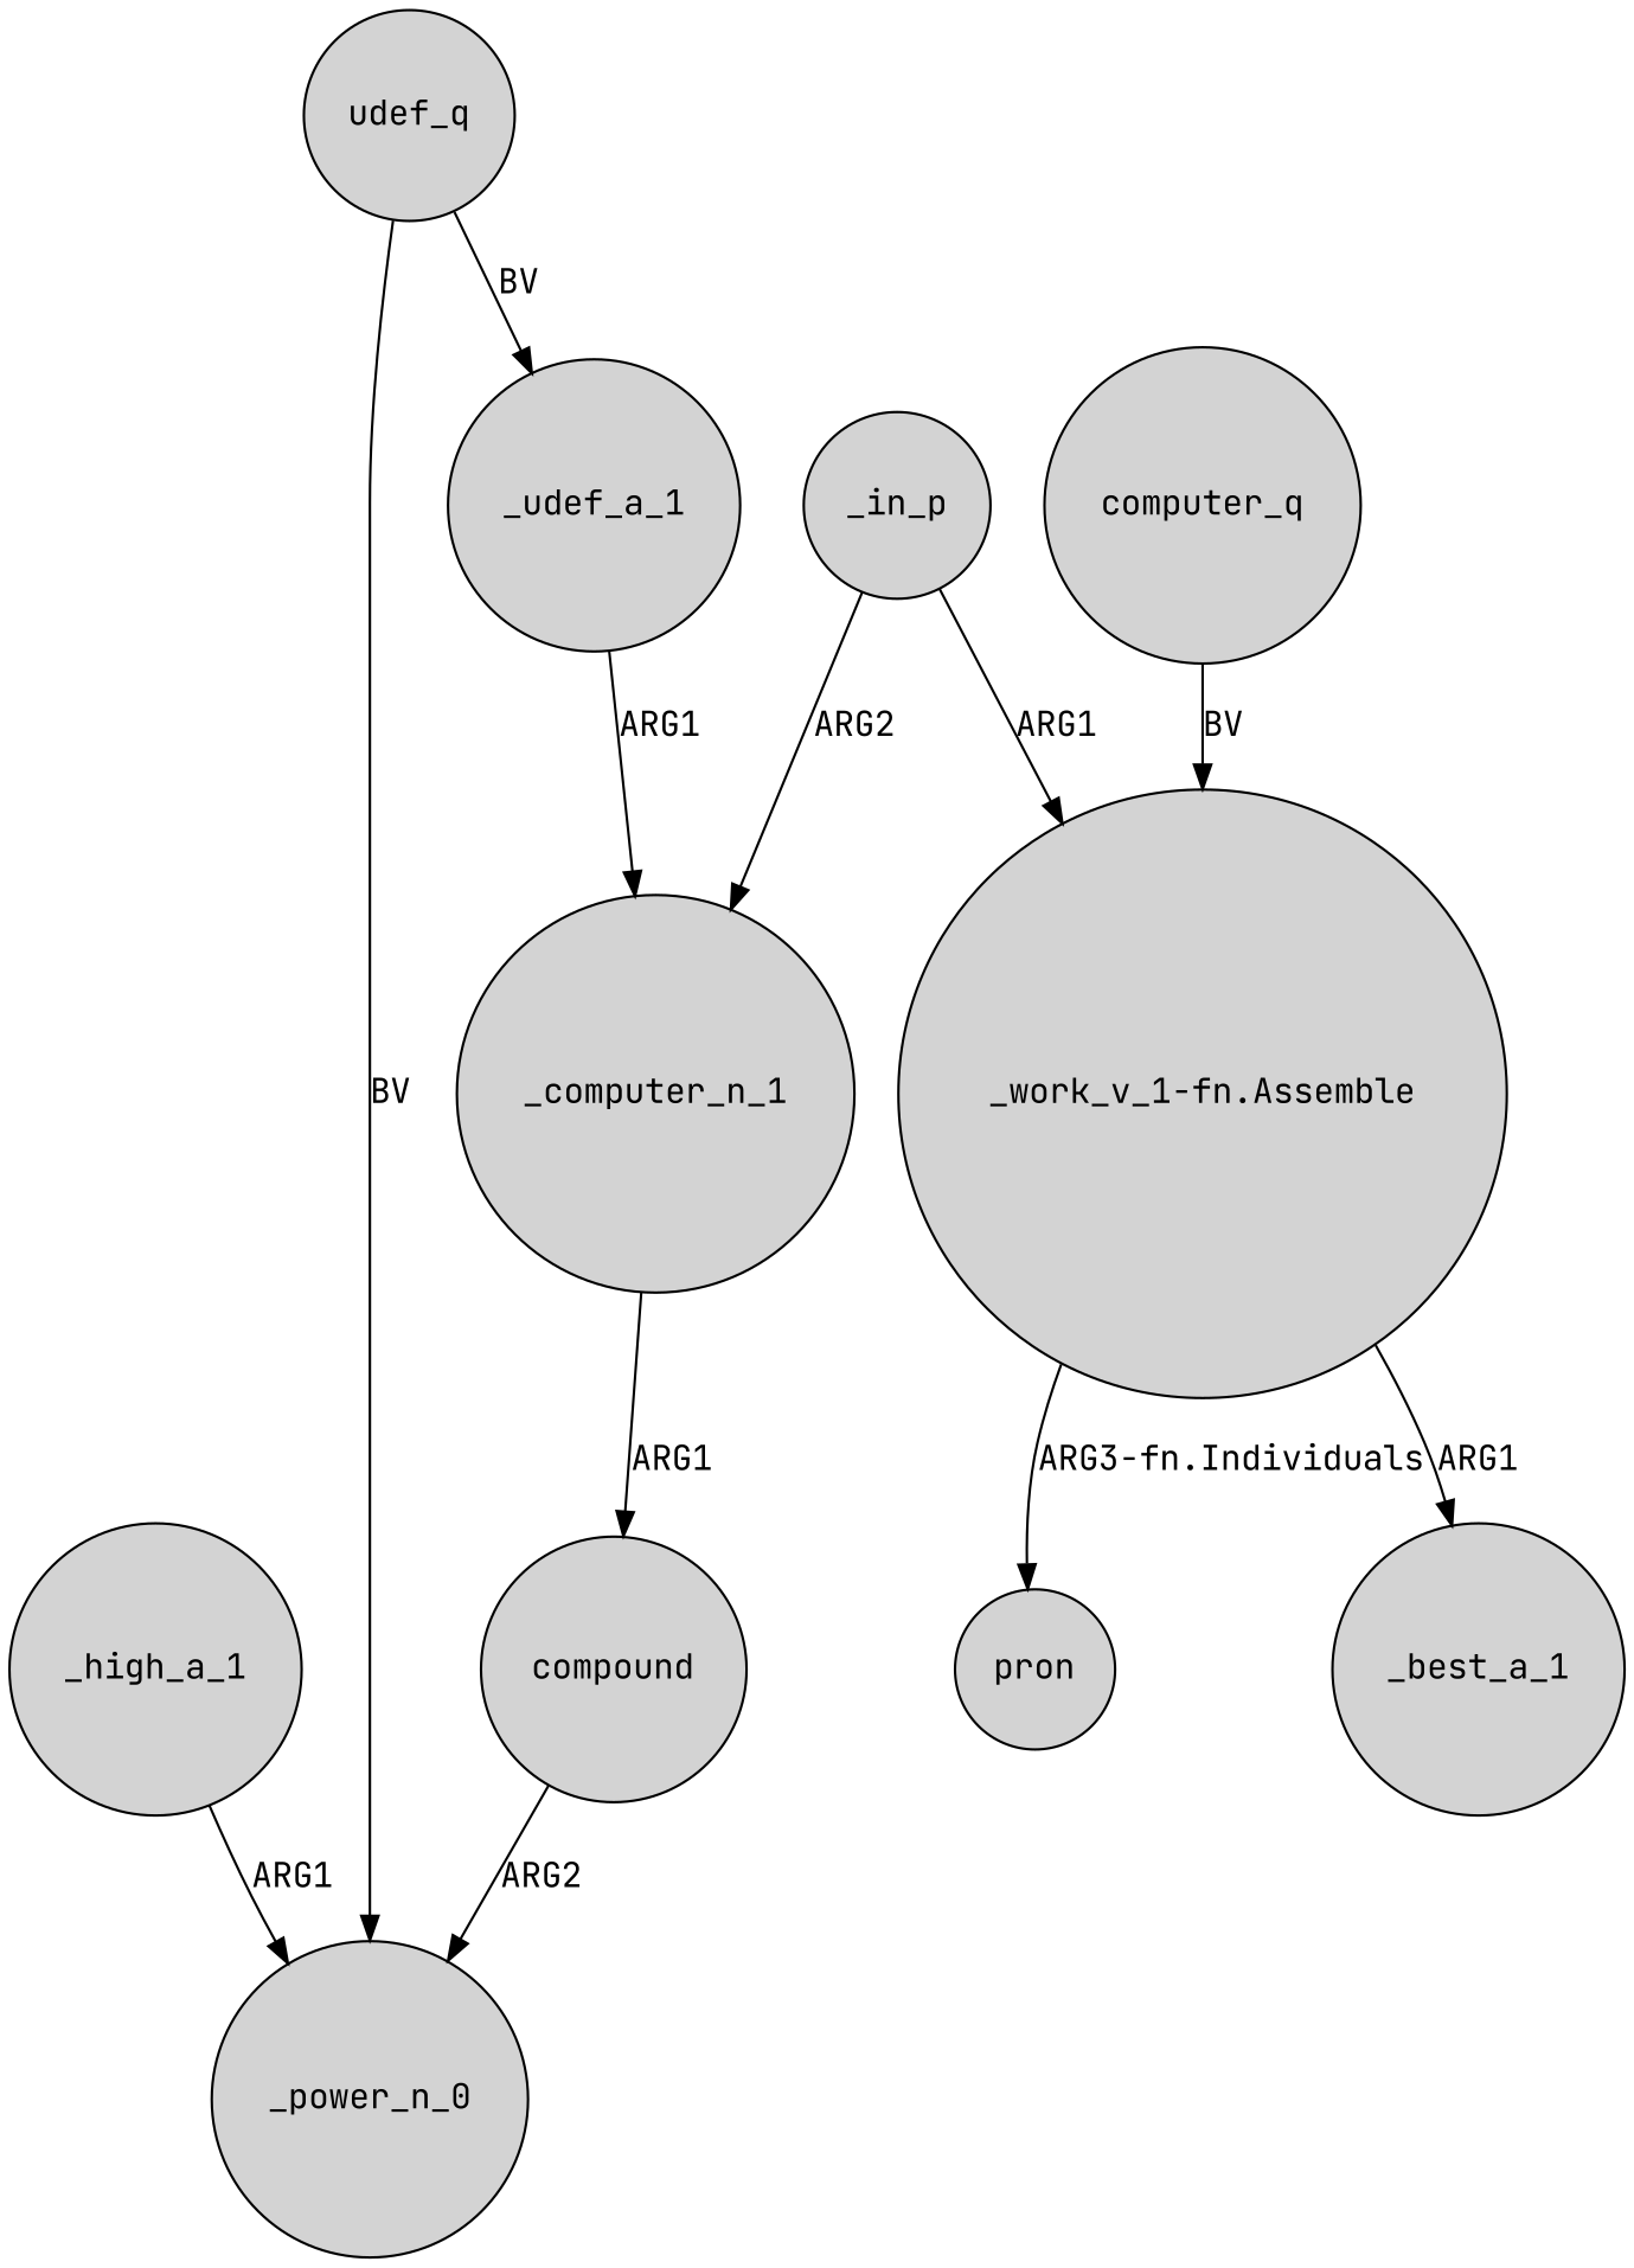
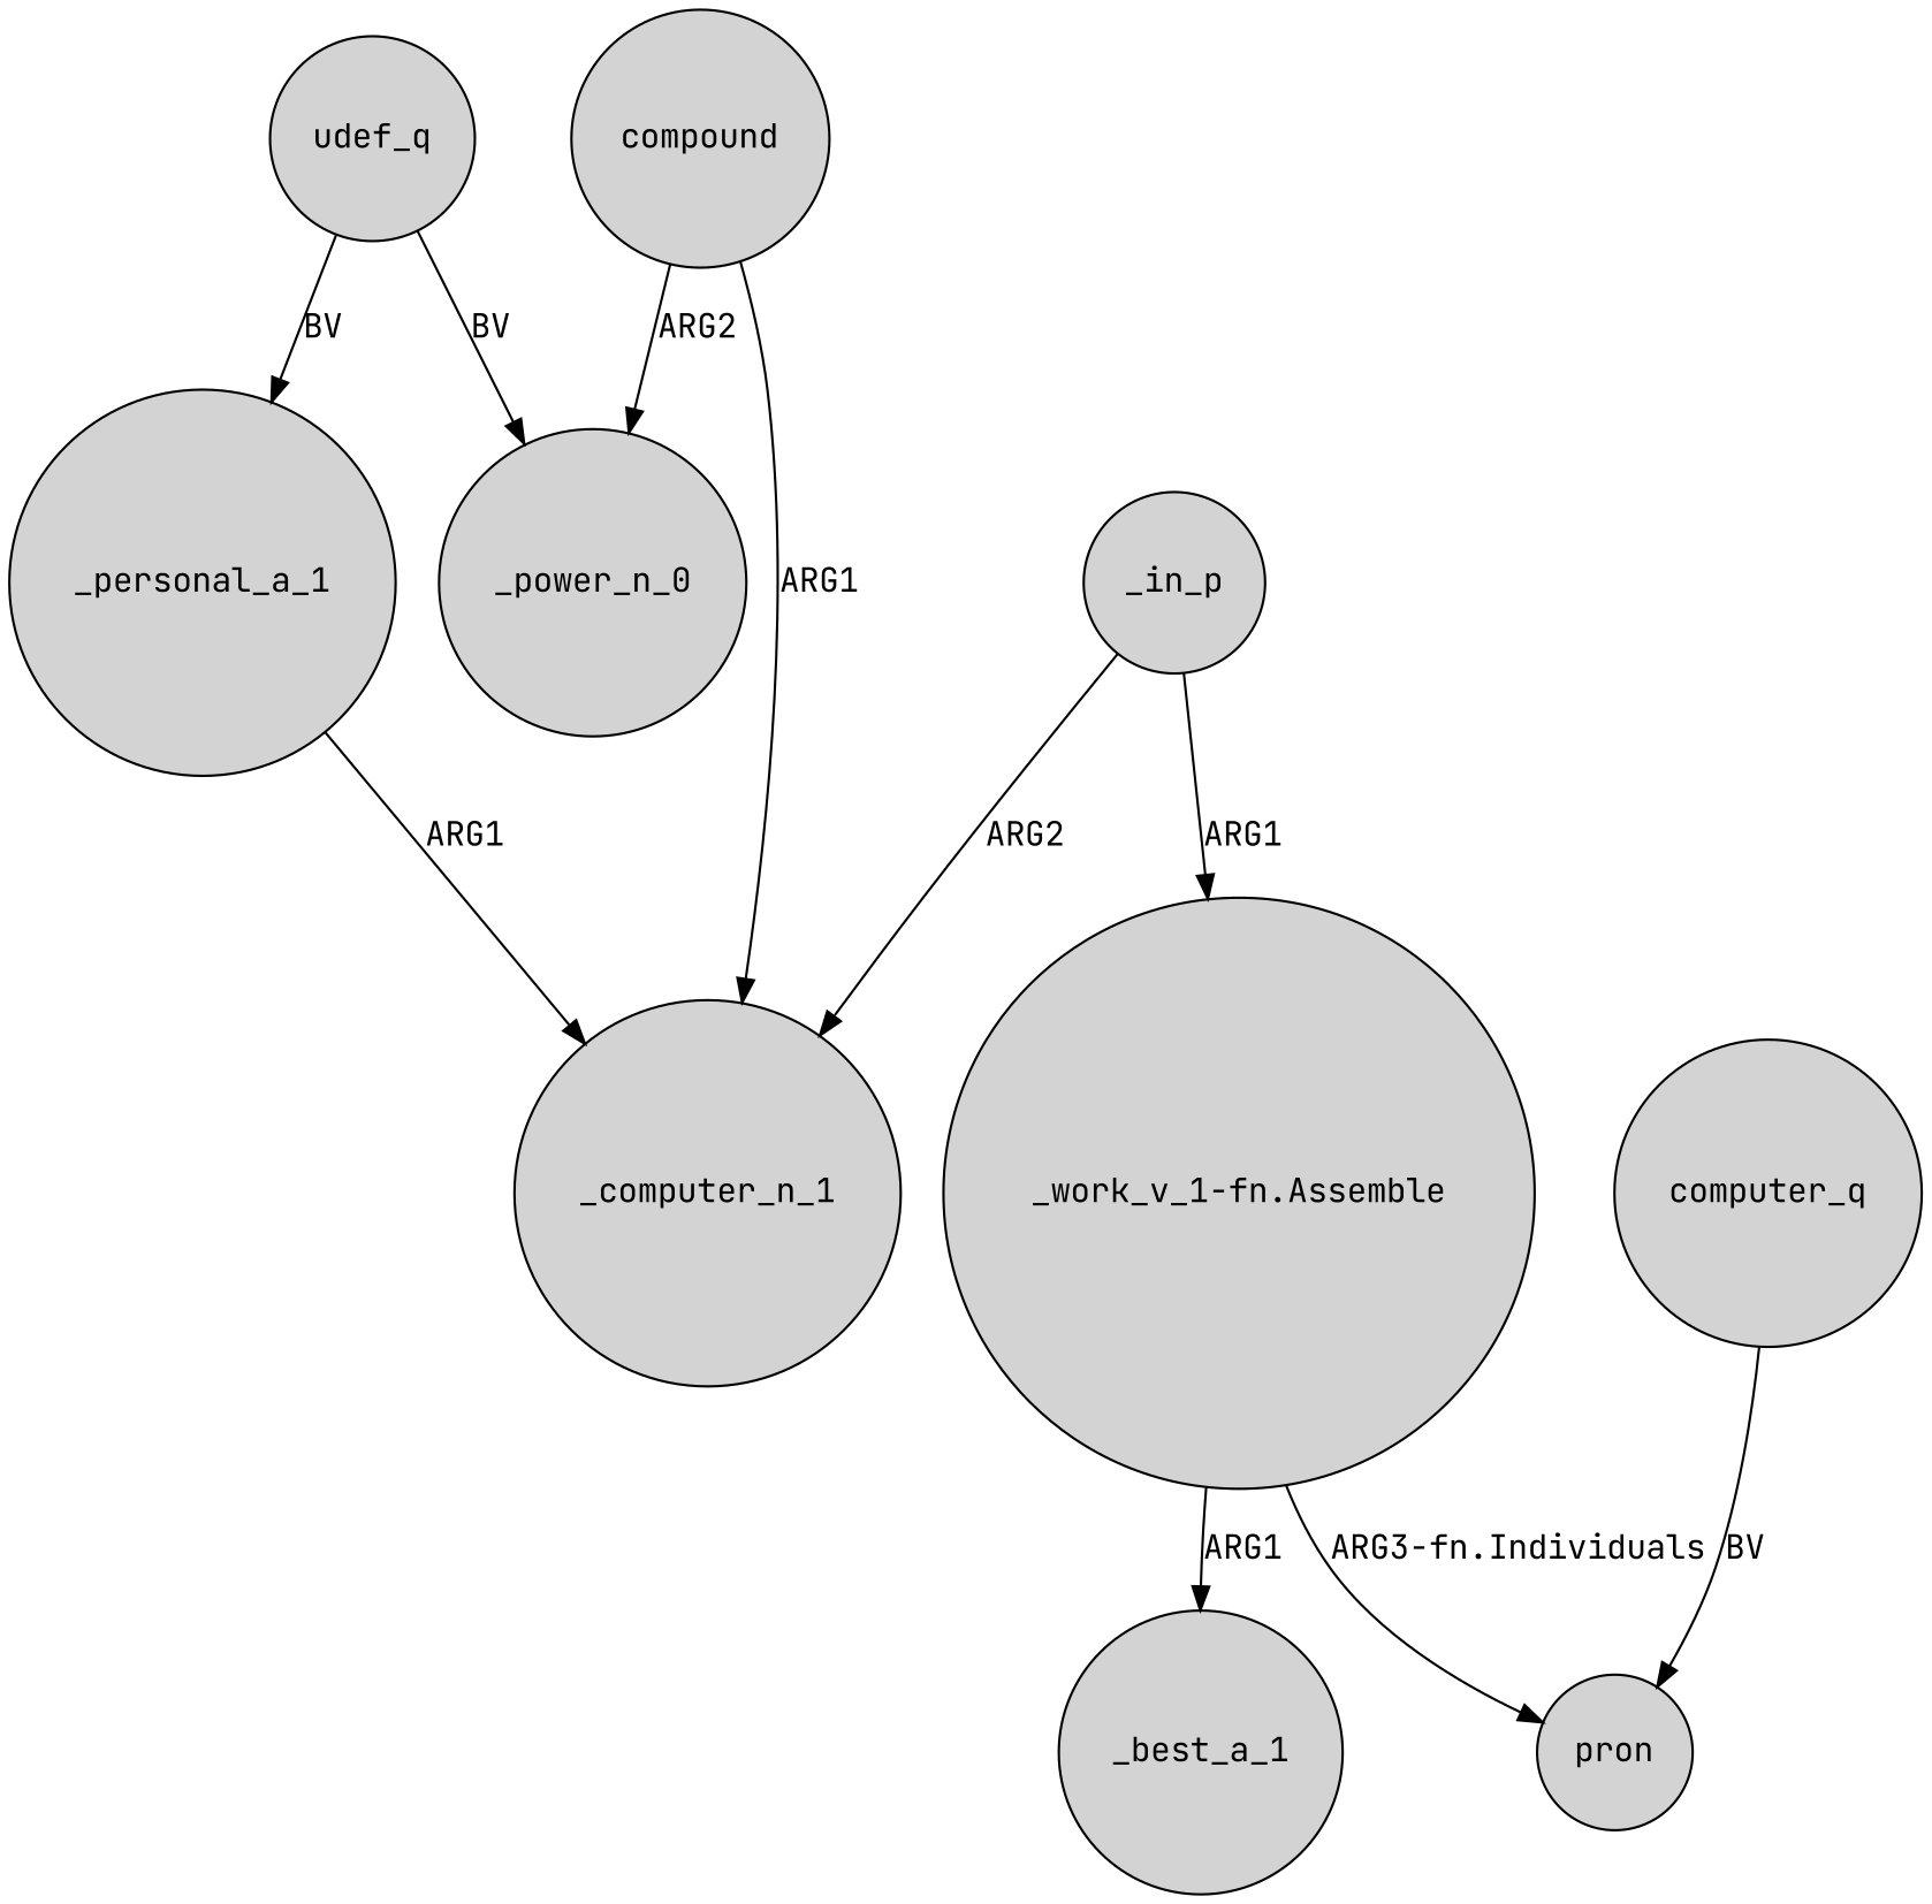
  digraph {
    fontname="JetBrains Mono"
    node [fontname="JetBrains Mono" shape=circle style=filled]
    edge [fontname="JetBrains Mono"]
    n1 [label=_power_n_0]
-   _high_a_1
    compound
    _computer_n_1
    udef_q
-   _personal_a_1 [label=_udef_a_1]
+   _personal_a_1
    "_work_v_1-fn.Assemble"
    pron
    _best_a_1
    _in_p
    n11 [label=computer_q]
-   _high_a_1 -> n1 [label=ARG1]
    compound -> n1 [label=ARG2]
-   _computer_n_1 -> compound [label=ARG1]
+   compound -> _computer_n_1 [label=ARG1]
    udef_q -> n1 [label=BV]
    udef_q -> _personal_a_1 [label=BV]
    _personal_a_1 -> _computer_n_1 [label=ARG1]
    "_work_v_1-fn.Assemble" -> pron [label="ARG3-fn.Individuals"]
    "_work_v_1-fn.Assemble" -> _best_a_1 [label=ARG1]
    _in_p -> _computer_n_1 [label=ARG2]
    _in_p -> "_work_v_1-fn.Assemble" [label=ARG1]
-   n11 -> "_work_v_1-fn.Assemble" [label=BV]
+   n11 -> pron [label=BV]
  }
